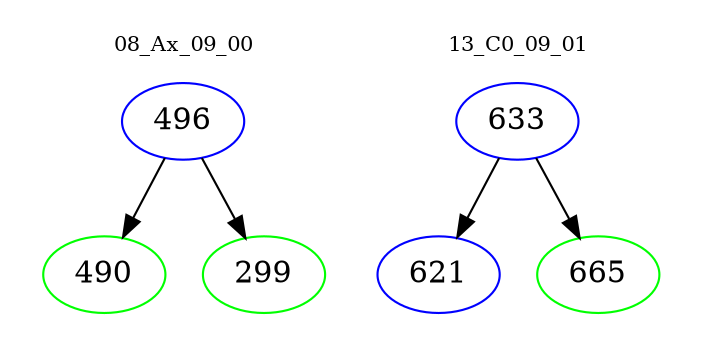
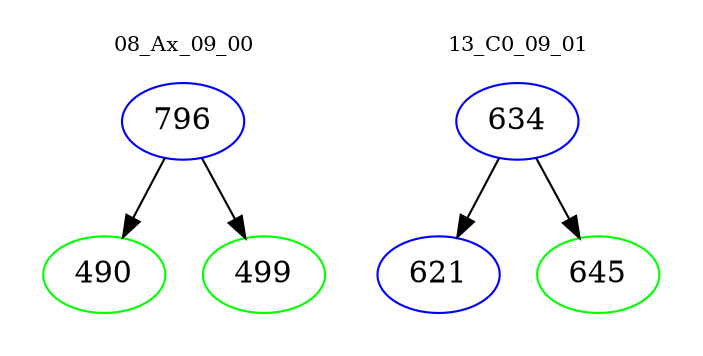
  digraph {
    node [color=blue]
    edge [color=black]
-   n1 [label=496]
+   n1 [label=796]
    n2 [color=green label=490]
-   n3 [color=green label=299]
-   n4 [label=633]
+   n3 [color=green label=499]
+   n4 [label=634]
    n5 [label=621]
-   n6 [color=green label=665]
+   n6 [color=green label=645]
    subgraph cluster_1 {
      color=white
      fontsize=10
      label="08_Ax_09_00"
      n1
      n2
      n3
    }
    subgraph cluster_2 {
      color=white
      fontsize=10
      label="13_C0_09_01"
      n4
      n5
      n6
    }
    n1 -> n2
    n1 -> n3
    n4 -> n5
    n4 -> n6
  }
